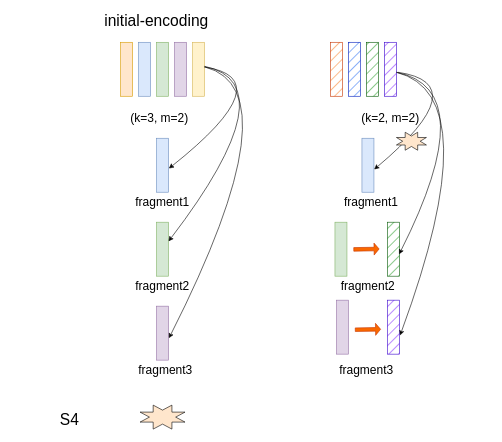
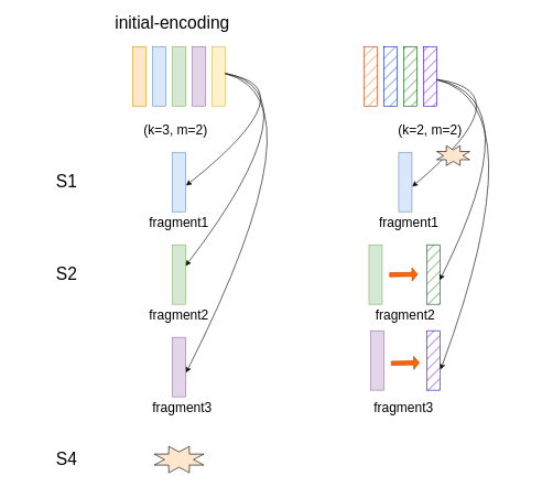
  <mxCell id="0" />
  <mxCell id="1" parent="0" />
- <mxCell id="3" value="&lt;font style=&quot;font-size: 26px;&quot;&gt;S4&lt;/font&gt;" style="text;html=1;strokeColor=none;fillColor=none;align=center;verticalAlign=middle;whiteSpace=wrap;rounded=0;" parent="1" vertex="1"><mxGeometry x="35" y="685" width="160" height="30" as="geometry" /></mxCell>
+ <mxCell id="2" value="&lt;font style=&quot;font-size: 26px;&quot;&gt;S1&lt;/font&gt;" style="text;html=1;strokeColor=none;fillColor=none;align=center;verticalAlign=middle;whiteSpace=wrap;rounded=0;" parent="1" vertex="1"><mxGeometry x="20" y="260" width="160" height="30" as="geometry" /></mxCell>
+ <mxCell id="3" value="&lt;font style=&quot;font-size: 26px;&quot;&gt;S4&lt;/font&gt;" style="text;html=1;strokeColor=none;fillColor=none;align=center;verticalAlign=middle;whiteSpace=wrap;rounded=0;" parent="1" vertex="1"><mxGeometry x="20" y="680" width="160" height="30" as="geometry" /></mxCell>
+ <mxCell id="4" value="&lt;font style=&quot;font-size: 26px;&quot;&gt;S2&lt;/font&gt;" style="text;html=1;strokeColor=none;fillColor=none;align=center;verticalAlign=middle;whiteSpace=wrap;rounded=0;" parent="1" vertex="1"><mxGeometry x="20" y="400" width="160" height="30" as="geometry" /></mxCell>
  <mxCell id="5" value="" style="rounded=0;whiteSpace=wrap;html=1;fontSize=20;fillColor=#FFE6CC;strokeColor=#d79b00;fillStyle=auto;" parent="1" vertex="1"><mxGeometry x="200" y="70" width="20" height="90" as="geometry" /></mxCell>
  <mxCell id="6" value="" style="rounded=0;whiteSpace=wrap;html=1;fontSize=20;fillColor=#dae8fc;strokeColor=#6c8ebf;fillStyle=auto;" parent="1" vertex="1"><mxGeometry x="230" y="70" width="20" height="90" as="geometry" /></mxCell>
  <mxCell id="7" value="" style="rounded=0;whiteSpace=wrap;html=1;fontSize=20;fillColor=#d5e8d4;strokeColor=#82b366;fillStyle=auto;" parent="1" vertex="1"><mxGeometry x="260" y="70" width="20" height="90" as="geometry" /></mxCell>
  <mxCell id="8" value="" style="rounded=0;whiteSpace=wrap;html=1;fontSize=20;fillColor=#e1d5e7;strokeColor=#9673a6;fillStyle=auto;" parent="1" vertex="1"><mxGeometry x="290" y="70" width="20" height="90" as="geometry" /></mxCell>
  <mxCell id="9" value="" style="rounded=0;whiteSpace=wrap;html=1;fontSize=20;fillColor=#fff2cc;strokeColor=#d6b656;fillStyle=auto;" parent="1" vertex="1"><mxGeometry x="320" y="70" width="20" height="90" as="geometry" /></mxCell>
  <mxCell id="10" value="(k=3, m=2)" style="text;html=1;strokeColor=none;fillColor=none;align=center;verticalAlign=middle;whiteSpace=wrap;rounded=0;fillStyle=auto;fontSize=20;" parent="1" vertex="1"><mxGeometry x="200" y="180" width="130" height="30" as="geometry" /></mxCell>
  <mxCell id="11" value="" style="rounded=0;whiteSpace=wrap;html=1;fontSize=20;fillColor=#dae8fc;strokeColor=#6c8ebf;fillStyle=auto;" parent="1" vertex="1"><mxGeometry x="260" y="230" width="20" height="90" as="geometry" /></mxCell>
  <mxCell id="12" value="" style="rounded=0;whiteSpace=wrap;html=1;fontSize=20;fillColor=#d5e8d4;strokeColor=#82b366;fillStyle=auto;" parent="1" vertex="1"><mxGeometry x="260" y="370" width="20" height="90" as="geometry" /></mxCell>
  <mxCell id="13" value="" style="rounded=0;whiteSpace=wrap;html=1;fontSize=20;fillColor=#e1d5e7;strokeColor=#9673a6;fillStyle=auto;" parent="1" vertex="1"><mxGeometry x="260" y="510" width="20" height="90" as="geometry" /></mxCell>
  <mxCell id="14" value="fragment1" style="text;html=1;strokeColor=none;fillColor=none;align=center;verticalAlign=middle;whiteSpace=wrap;rounded=0;fillStyle=auto;fontSize=20;" parent="1" vertex="1"><mxGeometry x="205" y="320" width="130" height="30" as="geometry" /></mxCell>
  <mxCell id="15" value="fragment2" style="text;html=1;strokeColor=none;fillColor=none;align=center;verticalAlign=middle;whiteSpace=wrap;rounded=0;fillStyle=auto;fontSize=20;" parent="1" vertex="1"><mxGeometry x="205" y="460" width="130" height="30" as="geometry" /></mxCell>
  <mxCell id="16" value="fragment3" style="text;html=1;strokeColor=none;fillColor=none;align=center;verticalAlign=middle;whiteSpace=wrap;rounded=0;fillStyle=auto;fontSize=20;" parent="1" vertex="1"><mxGeometry x="210" y="600" width="130" height="30" as="geometry" /></mxCell>
  <mxCell id="17" value="" style="curved=1;endArrow=classic;html=1;rounded=0;fontSize=26;exitX=0.954;exitY=0.457;exitDx=0;exitDy=0;exitPerimeter=0;entryX=1.031;entryY=0.56;entryDx=0;entryDy=0;entryPerimeter=0;" parent="1" source="9" target="11" edge="1"><mxGeometry width="50" height="50" relative="1" as="geometry"><mxPoint x="500" y="290" as="sourcePoint" /><mxPoint x="550" y="240" as="targetPoint" /><Array as="points"><mxPoint x="470" y="130" /></Array></mxGeometry></mxCell>
  <mxCell id="18" value="" style="curved=1;endArrow=classic;html=1;rounded=0;fontSize=26;" parent="1" target="12" edge="1"><mxGeometry width="50" height="50" relative="1" as="geometry"><mxPoint x="340" y="110" as="sourcePoint" /><mxPoint x="290.62" y="290.4" as="targetPoint" /><Array as="points"><mxPoint x="480" y="140" /></Array></mxGeometry></mxCell>
  <mxCell id="19" value="" style="curved=1;endArrow=classic;html=1;rounded=0;fontSize=26;exitX=1.031;exitY=0.457;exitDx=0;exitDy=0;exitPerimeter=0;entryX=1.031;entryY=0.594;entryDx=0;entryDy=0;entryPerimeter=0;" parent="1" source="9" target="13" edge="1"><mxGeometry width="50" height="50" relative="1" as="geometry"><mxPoint x="359.08" y="131.13" as="sourcePoint" /><mxPoint x="300.62" y="300.4" as="targetPoint" /><Array as="points"><mxPoint x="490" y="150" /></Array></mxGeometry></mxCell>
  <mxCell id="20" value="" style="verticalLabelPosition=bottom;verticalAlign=top;html=1;shape=mxgraph.basic.8_point_star;fillStyle=auto;fontSize=26;fillColor=#FFE6CC;" parent="1" vertex="1"><mxGeometry x="232.5" y="675" width="75" height="40" as="geometry" /></mxCell>
  <mxCell id="21" value="" style="rounded=0;whiteSpace=wrap;html=1;fontSize=20;fillColor=#fa6800;strokeColor=#C73500;fillStyle=hatch;fontColor=#000000;" parent="1" vertex="1"><mxGeometry x="550" y="70" width="20" height="90" as="geometry" /></mxCell>
  <mxCell id="22" value="" style="rounded=0;whiteSpace=wrap;html=1;fontSize=20;fillColor=#0050ef;strokeColor=#001DBC;fillStyle=hatch;fontColor=#ffffff;" parent="1" vertex="1"><mxGeometry x="580" y="70" width="20" height="90" as="geometry" /></mxCell>
  <mxCell id="23" value="" style="rounded=0;whiteSpace=wrap;html=1;fontSize=20;fillColor=#008a00;strokeColor=#005700;fillStyle=hatch;fontColor=#ffffff;" parent="1" vertex="1"><mxGeometry x="610" y="70" width="20" height="90" as="geometry" /></mxCell>
  <mxCell id="24" value="" style="rounded=0;whiteSpace=wrap;html=1;fontSize=20;fillColor=#6a00ff;strokeColor=#3700CC;fillStyle=hatch;fontColor=#ffffff;" parent="1" vertex="1"><mxGeometry x="640" y="70" width="20" height="90" as="geometry" /></mxCell>
  <mxCell id="25" value="(k=2, m=2)" style="text;html=1;strokeColor=none;fillColor=none;align=center;verticalAlign=middle;whiteSpace=wrap;rounded=0;fillStyle=auto;fontSize=20;" parent="1" vertex="1"><mxGeometry x="585" y="180" width="130" height="30" as="geometry" /></mxCell>
  <mxCell id="26" value="fragment1" style="text;html=1;strokeColor=none;fillColor=none;align=center;verticalAlign=middle;whiteSpace=wrap;rounded=0;fillStyle=auto;fontSize=20;" parent="1" vertex="1"><mxGeometry x="552.5" y="320" width="130" height="30" as="geometry" /></mxCell>
  <mxCell id="27" value="" style="rounded=0;whiteSpace=wrap;html=1;fontSize=20;fillColor=#008a00;strokeColor=#005700;fillStyle=hatch;fontColor=#ffffff;" parent="1" vertex="1"><mxGeometry x="645" y="370" width="20" height="90" as="geometry" /></mxCell>
  <mxCell id="28" value="fragment2" style="text;html=1;strokeColor=none;fillColor=none;align=center;verticalAlign=middle;whiteSpace=wrap;rounded=0;fillStyle=auto;fontSize=20;" parent="1" vertex="1"><mxGeometry x="545" y="460" width="135" height="30" as="geometry" /></mxCell>
  <mxCell id="29" value="" style="rounded=0;whiteSpace=wrap;html=1;fontSize=20;fillColor=#e1d5e7;strokeColor=#9673a6;fillStyle=auto;" parent="1" vertex="1"><mxGeometry x="560" y="500" width="20" height="90" as="geometry" /></mxCell>
  <mxCell id="30" value="fragment3" style="text;html=1;strokeColor=none;fillColor=none;align=center;verticalAlign=middle;whiteSpace=wrap;rounded=0;fillStyle=auto;fontSize=20;" parent="1" vertex="1"><mxGeometry x="545" y="600" width="130" height="30" as="geometry" /></mxCell>
  <mxCell id="31" value="initial-encoding" style="text;html=1;strokeColor=none;fillColor=none;align=center;verticalAlign=middle;whiteSpace=wrap;rounded=0;fillStyle=hatch;fontSize=26;" parent="1" vertex="1"><mxGeometry x="165" y="20" width="190" height="30" as="geometry" /></mxCell>
  <mxCell id="32" value="" style="rounded=0;whiteSpace=wrap;html=1;fontSize=20;fillColor=#dae8fc;strokeColor=#6c8ebf;fillStyle=auto;" parent="1" vertex="1"><mxGeometry x="602.5" y="230" width="20" height="90" as="geometry" /></mxCell>
  <mxCell id="33" value="" style="rounded=0;whiteSpace=wrap;html=1;fontSize=20;fillColor=#d5e8d4;strokeColor=#82b366;fillStyle=auto;" parent="1" vertex="1"><mxGeometry x="557.5" y="370" width="20" height="90" as="geometry" /></mxCell>
  <mxCell id="34" value="" style="shape=singleArrow;direction=north;whiteSpace=wrap;html=1;fillStyle=auto;fontSize=26;fillColor=#fa6800;rotation=89;fontColor=#000000;strokeColor=#C73500;" parent="1" vertex="1"><mxGeometry x="600" y="393.86" width="20" height="42.28" as="geometry" /></mxCell>
  <mxCell id="35" value="" style="curved=1;endArrow=classic;html=1;rounded=0;fontSize=26;exitX=0.954;exitY=0.457;exitDx=0;exitDy=0;exitPerimeter=0;entryX=1.021;entryY=0.577;entryDx=0;entryDy=0;entryPerimeter=0;" parent="1" target="32" edge="1"><mxGeometry width="50" height="50" relative="1" as="geometry"><mxPoint x="662.32" y="120" as="sourcePoint" /><mxPoint x="664.46" y="278.87" as="targetPoint" /><Array as="points"><mxPoint x="793.24" y="138.87" /></Array></mxGeometry></mxCell>
  <mxCell id="36" value="" style="curved=1;endArrow=classic;html=1;rounded=0;fontSize=26;entryX=0.973;entryY=0.594;entryDx=0;entryDy=0;entryPerimeter=0;" parent="1" target="27" edge="1"><mxGeometry width="50" height="50" relative="1" as="geometry"><mxPoint x="660" y="120" as="sourcePoint" /><mxPoint x="674.46" y="288.87" as="targetPoint" /><Array as="points"><mxPoint x="803.24" y="148.87" /></Array></mxGeometry></mxCell>
  <mxCell id="37" value="" style="rounded=0;whiteSpace=wrap;html=1;fontSize=20;fillColor=#6a00ff;strokeColor=#3700CC;fillStyle=hatch;fontColor=#ffffff;" parent="1" vertex="1"><mxGeometry x="645" y="500" width="20" height="90" as="geometry" /></mxCell>
  <mxCell id="38" value="" style="shape=singleArrow;direction=north;whiteSpace=wrap;html=1;fillStyle=auto;fontSize=26;fillColor=#fa6800;rotation=89;fontColor=#000000;strokeColor=#C73500;" parent="1" vertex="1"><mxGeometry x="602.5" y="527.72" width="20" height="42.28" as="geometry" /></mxCell>
  <mxCell id="39" value="" style="curved=1;endArrow=classic;html=1;rounded=0;fontSize=26;entryX=1.05;entryY=0.654;entryDx=0;entryDy=0;entryPerimeter=0;" parent="1" target="37" edge="1"><mxGeometry width="50" height="50" relative="1" as="geometry"><mxPoint x="660" y="120" as="sourcePoint" /><mxPoint x="674.46" y="433.46" as="targetPoint" /><Array as="points"><mxPoint x="813.24" y="158.87" /></Array></mxGeometry></mxCell>
  <mxCell id="40" value="" style="verticalLabelPosition=bottom;verticalAlign=top;html=1;shape=mxgraph.basic.8_point_star;fillStyle=auto;fontSize=26;fillColor=#FFE6CC;" parent="1" vertex="1"><mxGeometry x="660" y="220" width="50" height="30" as="geometry" /></mxCell>
